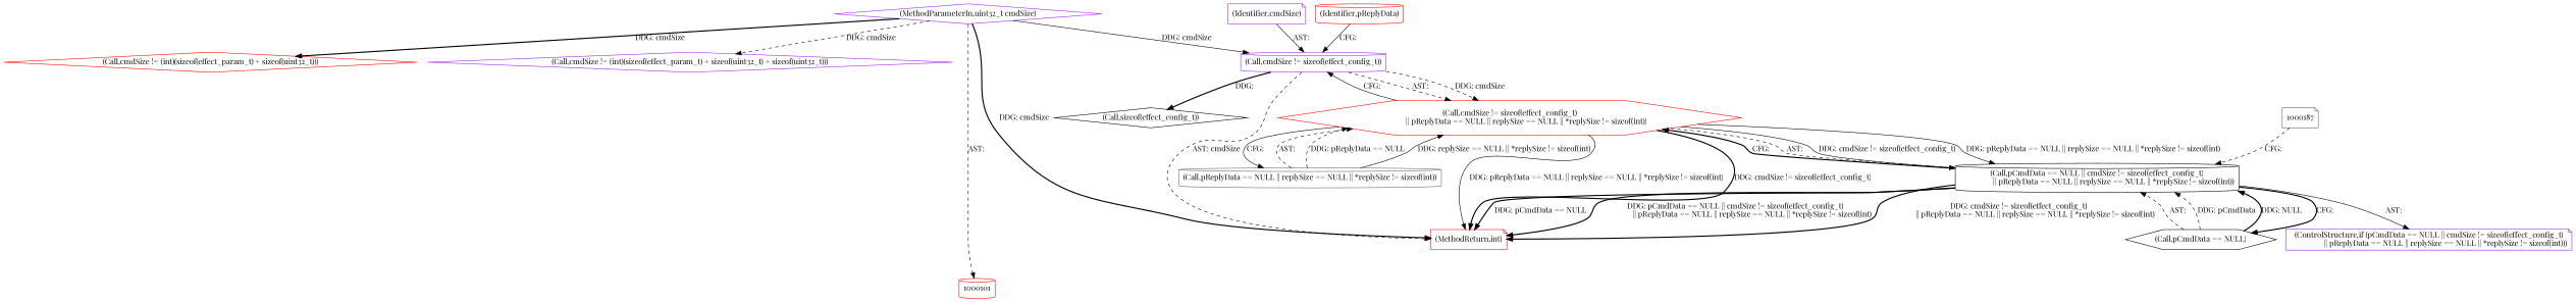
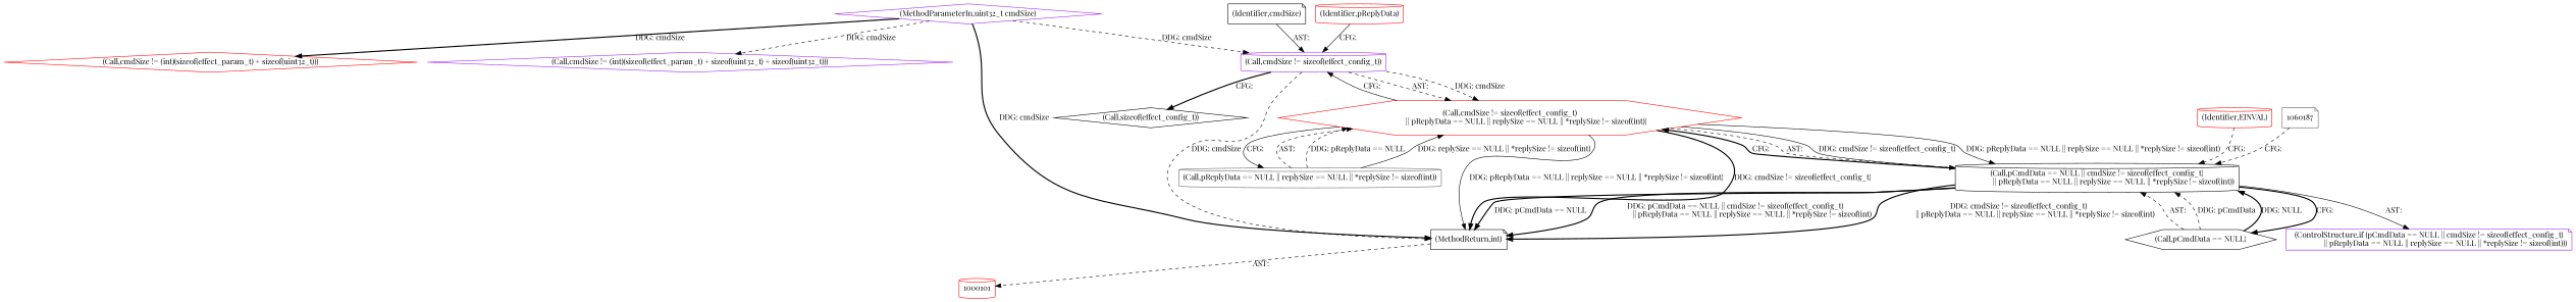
  digraph {
    fontname="Playfair Display"
    node [color=red fontname="Playfair Display" shape=cylinder]
    edge [fontname="Playfair Display" style=dashed]
    n1 [color=purple label="(Call,cmdSize != sizeof(effect_config_t))"]
    n2 [label="(Call,cmdSize != sizeof(effect_config_t)\n                || pReplyData == NULL || replySize == NULL || *replySize != sizeof(int))" shape=hexagon]
    n3 [color=black label="(Call,sizeof(effect_config_t))" shape=diamond]
-   n4 [label="(MethodReturn,int)" shape=note]
+   n4 [color=black label="(MethodReturn,int)" shape=note]
    n5 [color=black label="(Call,pCmdData == NULL || cmdSize != sizeof(effect_config_t)\n                || pReplyData == NULL || replySize == NULL || *replySize != sizeof(int))"]
    n6 [color=gray40 label="(Call,pReplyData == NULL || replySize == NULL || *replySize != sizeof(int))"]
    n7 [color=purple label="(MethodParameterIn,uint32_t cmdSize)" shape=diamond]
    n8 [label="(Call,cmdSize != (int)(sizeof(effect_param_t) + sizeof(uint32_t)))" shape=diamond]
    n9 [color=purple label="(Call,cmdSize != (int)(sizeof(effect_param_t) + sizeof(uint32_t) + sizeof(uint32_t)))" shape=diamond]
    1000101
    n11 [color=purple label="(ControlStructure,if (pCmdData == NULL || cmdSize != sizeof(effect_config_t)\n                || pReplyData == NULL || replySize == NULL || *replySize != sizeof(int)))" shape=note]
    n12 [color=black label="(Call,pCmdData == NULL)" shape=hexagon]
-   n13 [color=purple label="(Identifier,cmdSize)" shape=note]
+   n13 [color=black label="(Identifier,cmdSize)" shape=note]
    n14 [label="(Identifier,pReplyData)"]
-   1000187 [color=gray40 shape=note]
+   n15 [label="(Identifier,EINVAL)"]
+   1000187 [color=gray40 shape=note label=1060187]
    n1 -> n2 [label="AST: "]
    n1 -> n2 [label="DDG: cmdSize"]
-   n1 -> n3 [label="DDG: " style=bold]
-   n1 -> n4 [label="AST: cmdSize"]
+   n1 -> n3 [label="CFG: " style=bold]
+   n1 -> n4 [label="DDG: cmdSize"]
    n2 -> n1 [label="CFG: " style=solid]
    n2 -> n4 [label="DDG: pReplyData == NULL || replySize == NULL || *replySize != sizeof(int)" style=solid]
    n2 -> n4 [label="DDG: cmdSize != sizeof(effect_config_t)" style=bold]
    n2 -> n5 [label="AST: "]
    n2 -> n5 [label="DDG: cmdSize != sizeof(effect_config_t)" style=solid]
    n2 -> n5 [label="DDG: pReplyData == NULL || replySize == NULL || *replySize != sizeof(int)" style=solid]
    n2 -> n6 [label="CFG: " style=solid]
    n5 -> n2 [label="CFG: " style=bold]
    n5 -> n4 [label="DDG: pCmdData == NULL" style=bold]
    n5 -> n4 [label="DDG: pCmdData == NULL || cmdSize != sizeof(effect_config_t)\n                || pReplyData == NULL || replySize == NULL || *replySize != sizeof(int)" style=bold]
    n5 -> n4 [label="DDG: cmdSize != sizeof(effect_config_t)\n                || pReplyData == NULL || replySize == NULL || *replySize != sizeof(int)" style=bold]
    n5 -> n11 [label="AST: " style=solid]
    n5 -> n12 [label="CFG: " style=bold]
    n6 -> n2 [label="AST: "]
    n6 -> n2 [label="DDG: pReplyData == NULL"]
    n6 -> n2 [label="DDG: replySize == NULL || *replySize != sizeof(int)" style=solid]
-   n7 -> n1 [label="DDG: cmdSize" style=solid]
+   n7 -> n1 [label="DDG: cmdSize"]
    n7 -> n4 [label="DDG: cmdSize" style=bold]
    n7 -> n8 [label="DDG: cmdSize" style=bold]
    n7 -> n9 [label="DDG: cmdSize"]
-   n7 -> 1000101 [label="AST: "]
+   n4 -> 1000101 [label="AST: "]
    n12 -> n5 [label="AST: "]
    n12 -> n5 [label="DDG: pCmdData"]
    n12 -> n5 [label="DDG: NULL" style=bold]
    n13 -> n1 [label="AST: " style=solid]
    n14 -> n1 [label="CFG: " style=solid]
+   n15 -> n5 [label="CFG: "]
    1000187 -> n5 [label="CFG: "]
  }
